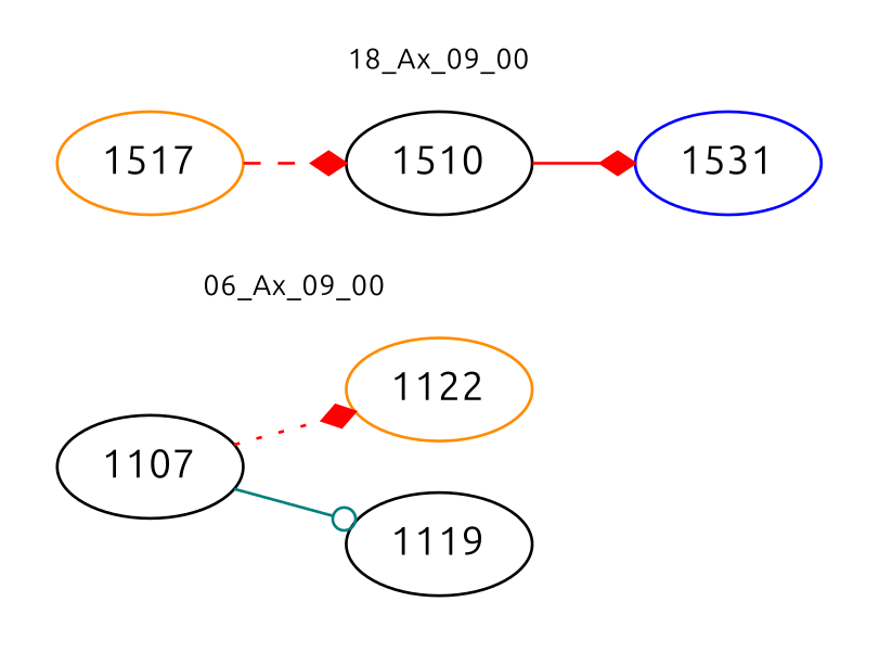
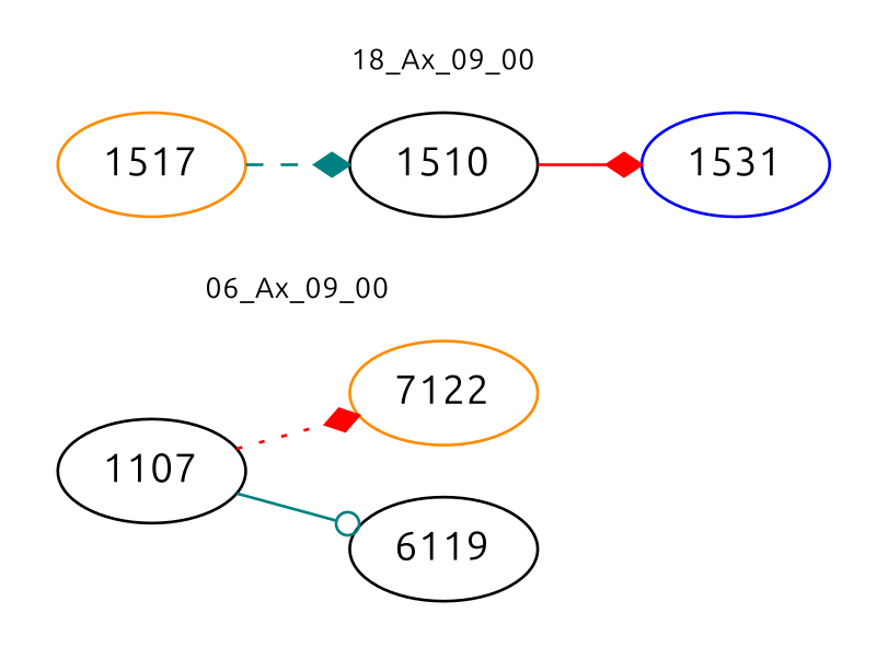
  digraph {
    fontname=Ubuntu
    rankdir=LR
    node [color=black fontname=Ubuntu]
    edge [arrowhead=diamond color=teal fontname=Ubuntu style=solid]
    n1 [label=1107]
-   n2 [label=1119]
-   n3 [color=darkorange label=1122]
+   n2 [label=6119]
+   n3 [color=darkorange label=7122]
    n4 [color=darkorange label=1517]
    n5 [label=1510]
    n6 [color=blue label=1531]
    subgraph cluster_1 {
      color=white
      fontsize=10
      label="06_Ax_09_00"
      n1
      n2
      n3
    }
    subgraph cluster_2 {
      color=white
      fontsize=10
      label="18_Ax_09_00"
      n4
      n5
      n6
    }
    n1 -> n2 [arrowhead=odot]
    n1 -> n3 [color=red style=dotted]
-   n4 -> n5 [color=red style=dashed]
+   n4 -> n5 [style=dashed]
    n5 -> n6 [color=red]
  }
